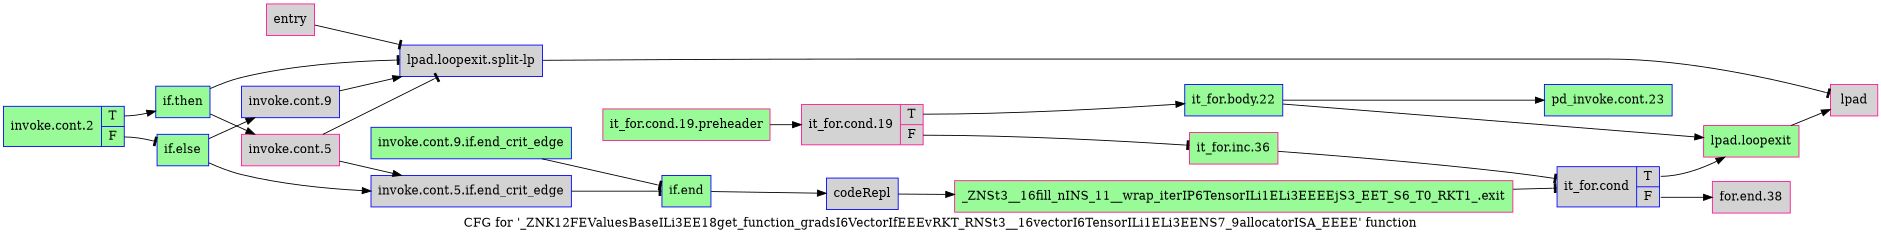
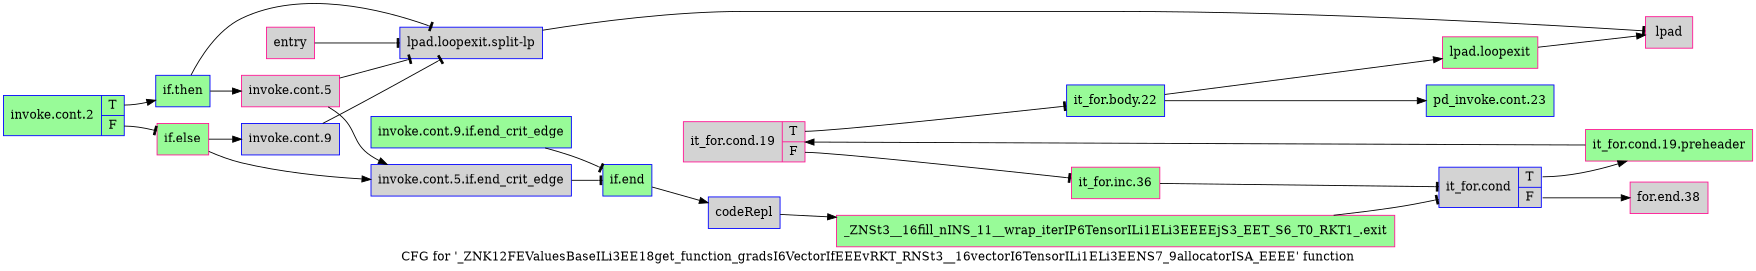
  digraph {
    label="CFG for '_ZNK12FEValuesBaseILi3EE18get_function_gradsI6VectorIfEEEvRKT_RNSt3__16vectorI6TensorILi1ELi3EENS7_9allocatorISA_EEEE' function"
    rankdir=LR
    node [color=blue fillcolor=palegreen shape=record style=filled]
    edge [arrowhead=normal]
    n1 [color=deeppink fillcolor=lightgrey label="{entry}"]
    n2 [fillcolor=lightgrey label="{lpad.loopexit.split-lp}"]
    n3 [color=deeppink fillcolor=lightgrey label="{lpad}"]
    n4 [label="{invoke.cont.2|{<s0>T|<s1>F}}"]
    n5 [label="{if.then}"]
-   n6 [label="{if.else}"]
+   n6 [color=deeppink label="{if.else}"]
    n7 [color=deeppink fillcolor=lightgrey label="{invoke.cont.5}"]
    n8 [fillcolor=lightgrey label="{invoke.cont.9}"]
    n9 [fillcolor=lightgrey label="{invoke.cont.5.if.end_crit_edge}"]
    n10 [label="{if.end}"]
    n11 [fillcolor=lightgrey label="{codeRepl}"]
    n12 [color=deeppink label="{_ZNSt3__16fill_nINS_11__wrap_iterIP6TensorILi1ELi3EEEEjS3_EET_S6_T0_RKT1_.exit}"]
    n13 [color=deeppink label="{lpad.loopexit}"]
    n14 [label="{invoke.cont.9.if.end_crit_edge}"]
    n15 [fillcolor=lightgrey label="{it_for.cond|{<s0>T|<s1>F}}"]
    n16 [color=deeppink label="{it_for.cond.19.preheader}"]
    n17 [color=deeppink fillcolor=lightgrey label="{for.end.38}"]
    n18 [color=deeppink fillcolor=lightgrey label="{it_for.cond.19|{<s0>T|<s1>F}}"]
    n19 [label="{it_for.body.22}"]
    n20 [color=deeppink label="{it_for.inc.36}"]
    n21 [label="{pd_invoke.cont.23}"]
    n1 -> n2 [arrowhead=tee]
    n2 -> n3 [arrowhead=tee]
    n4 -> n5 [tailport=s0]
    n4 -> n6 [arrowhead=tee tailport=s1]
    n5 -> n2 [arrowhead=tee]
    n5 -> n7
    n6 -> n8
    n6 -> n9
    n7 -> n2 [arrowhead=tee]
    n7 -> n9
-   n8 -> n2
+   n8 -> n2 [arrowhead=tee]
    n9 -> n10 [arrowhead=tee]
    n10 -> n11
    n11 -> n12
    n12 -> n15 [arrowhead=tee]
    n13 -> n3
    n14 -> n10 [arrowhead=tee]
-   n15 -> n13 [tailport=s0]
+   n15 -> n16 [tailport=s0]
    n15 -> n17 [tailport=s1]
    n16 -> n18
-   n18 -> n19 [tailport=s0]
+   n18 -> n19 [arrowhead=tee tailport=s0]
    n18 -> n20 [arrowhead=tee tailport=s1]
    n19 -> n13
    n19 -> n21
    n20 -> n15 [arrowhead=tee]
  }
